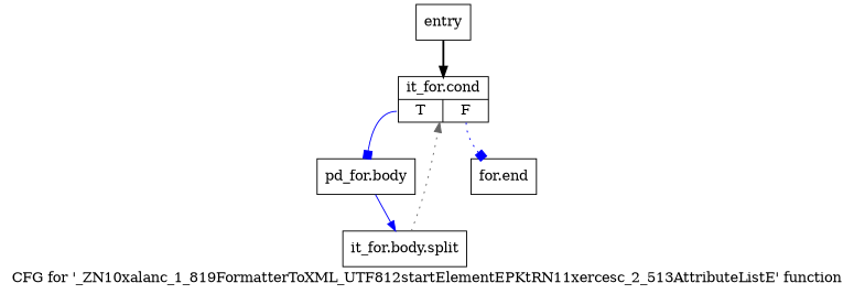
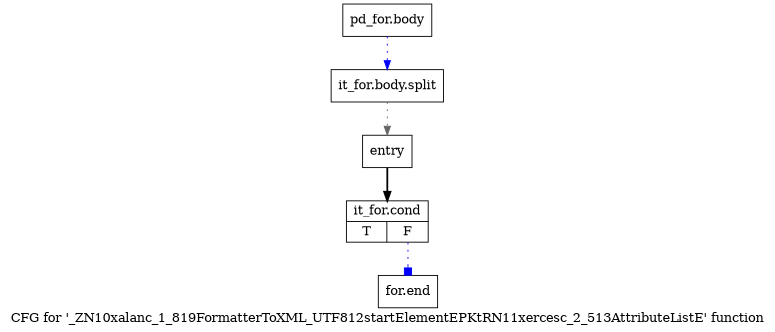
  digraph {
    label="CFG for '_ZN10xalanc_1_819FormatterToXML_UTF812startElementEPKtRN11xercesc_2_513AttributeListE' function"
    node [shape=record]
    edge [arrowhead=normal color=blue style=solid]
    n1 [label="{entry}"]
    n2 [label="{it_for.cond|{<s0>T|<s1>F}}"]
    n3 [label="{pd_for.body}"]
    n4 [label="{for.end}"]
    n5 [label="{it_for.body.split}"]
    n1 -> n2 [color=black style=bold]
-   n2 -> n3 [arrowhead=box tailport=s0]
    n2 -> n4 [arrowhead=box style=dotted tailport=s1]
-   n3 -> n5
-   n5 -> n2 [color=gray40 style=dotted]
+   n3 -> n5 [style=dotted]
+   n5 -> n1 [color=gray40 style=dotted]
  }
